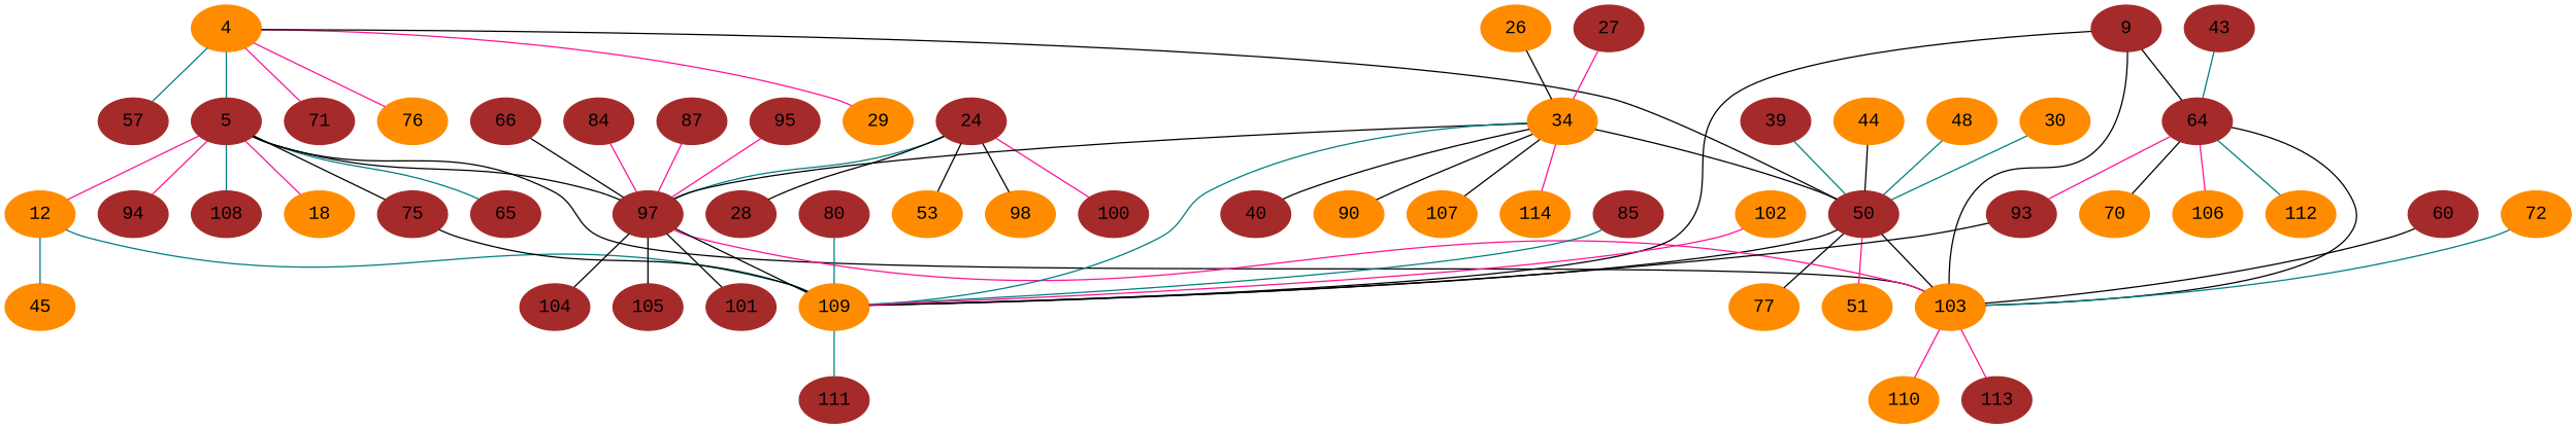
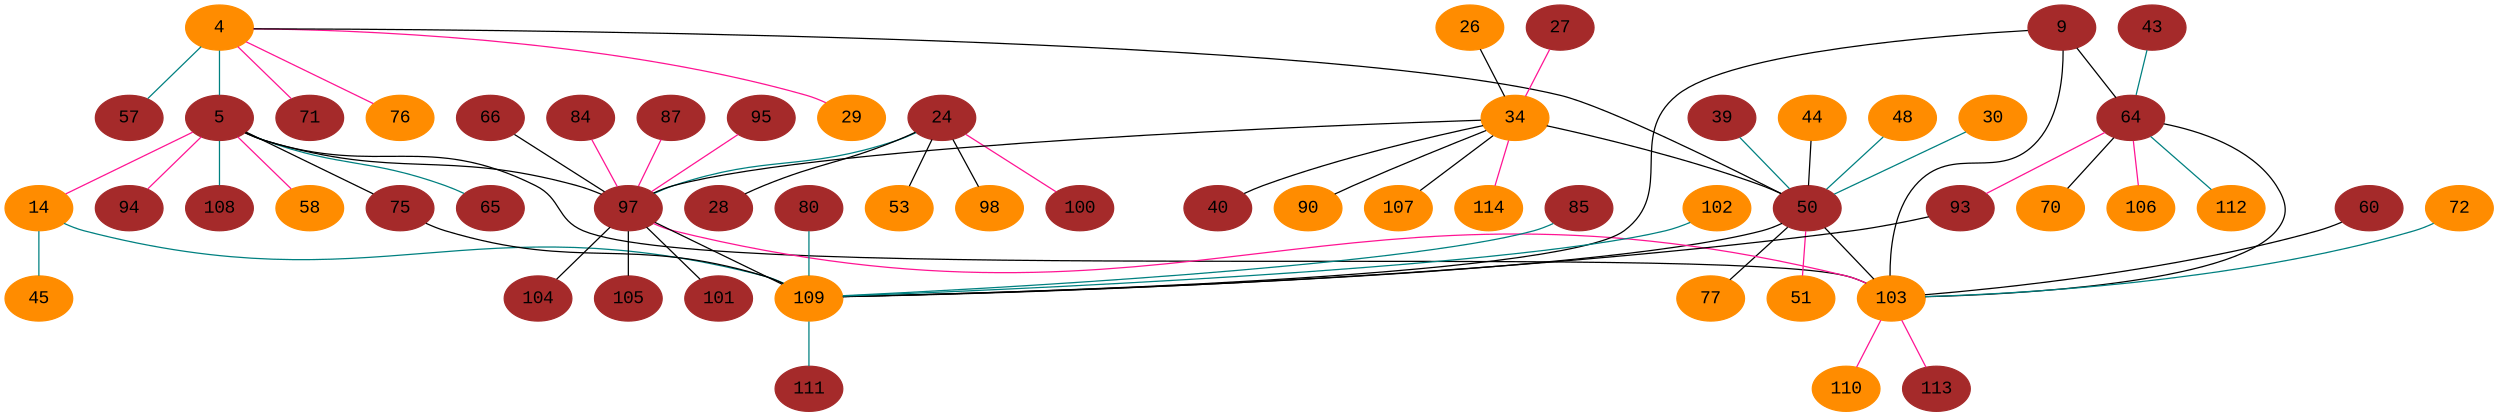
  graph {
    fontname="Liberation Mono"
    node [color=brown fontname="Liberation Mono" style=filled]
    edge [color=black fontname="Liberation Mono"]
    4 [color=darkorange super="+2"]
    5 [super="+3"]
    29 [color=darkorange]
    50 [super="+18+19"]
    57
    71
    76 [color=darkorange]
-   14 [color=darkorange super="+11" label=12]
-   58 [color=darkorange label=18]
+   14 [color=darkorange super="+11"]
+   58 [color=darkorange]
    65
    75 [super="+46"]
    94 [super="+81"]
    97 [super="+25+31+23+92+56+63"]
    103 [color=darkorange super="+61+10+88"]
    108 [super="+98"]
    109 [color=darkorange super="+99+12+15+33+67+74"]
    51 [color=darkorange]
    77 [color=darkorange super="+32"]
    45 [color=darkorange]
    101
    104
    105
    110 [color=darkorange]
    113
    9 [super="+8"]
    64 [super="+7+36+41"]
    70 [color=darkorange]
    93 [super="+89"]
    106 [color=darkorange]
    112 [color=darkorange]
    111
    24 [super="+21"]
    28
    53 [color=darkorange]
    n35 [color=darkorange label=98 super="+78"]
    100
    34 [color=darkorange super="+20"]
    40
    90 [color=darkorange]
    107 [color=darkorange]
    114 [color=darkorange]
    26 [color=darkorange]
    27
    30 [color=darkorange]
    39
    43
    44 [color=darkorange]
    48 [color=darkorange]
    60
    66
    72 [color=darkorange]
    80
    84 [super="+49"]
    85 [super="+68"]
    87
    95 [super="+82"]
    102 [color=darkorange super="+91"]
    4 -- 5 [color=teal weight=6]
    4 -- 29 [color=deeppink]
    4 -- 50
    4 -- 57 [color=teal]
    4 -- 71 [color=deeppink]
    4 -- 76 [color=deeppink]
    5 -- 14 [color=deeppink]
    5 -- 58 [color=deeppink]
    5 -- 65 [color=teal]
    5 -- 75
    5 -- 94 [color=deeppink]
    5 -- 97 [weight=2]
    5 -- 103 [weight=2]
    5 -- 108 [color=teal]
    50 -- 103 [weight=3]
    50 -- 109
    50 -- 51 [color=deeppink]
    50 -- 77
    14 -- 109 [color=teal weight=6]
    14 -- 45 [color=teal]
    75 -- 109
    97 -- 103 [color=deeppink weight=2]
    97 -- 109
    97 -- 101
    97 -- 104
    97 -- 105
    103 -- 110 [color=deeppink]
    103 -- 113 [color=deeppink]
    109 -- 111 [color=teal]
    9 -- 103 [weight=2]
    9 -- 109 [weight=2]
    9 -- 64 [weight=4]
    64 -- 103 [weight=2]
    64 -- 70
    64 -- 93 [color=deeppink]
    64 -- 106 [color=deeppink]
    64 -- 112 [color=teal]
    93 -- 109
    24 -- 97 [color=teal weight=6]
    24 -- 28
    24 -- 53
    24 -- n35
    24 -- 100 [color=deeppink]
    34 -- 50 [weight=6]
    34 -- 97
-   34 -- 109 [color=teal]
    34 -- 40
    34 -- 90
    34 -- 107
    34 -- 114 [color=deeppink]
    26 -- 34
    27 -- 34 [color=deeppink]
    30 -- 50 [color=teal]
    39 -- 50 [color=teal]
    43 -- 64 [color=teal]
    44 -- 50
    48 -- 50 [color=teal]
    60 -- 103
    66 -- 97
    72 -- 103 [color=teal]
    80 -- 109 [color=teal]
    84 -- 97 [color=deeppink]
    85 -- 109 [color=teal]
    87 -- 97 [color=deeppink]
    95 -- 97 [color=deeppink]
-   102 -- 109 [color=deeppink]
+   102 -- 109 [color=teal]
  }
